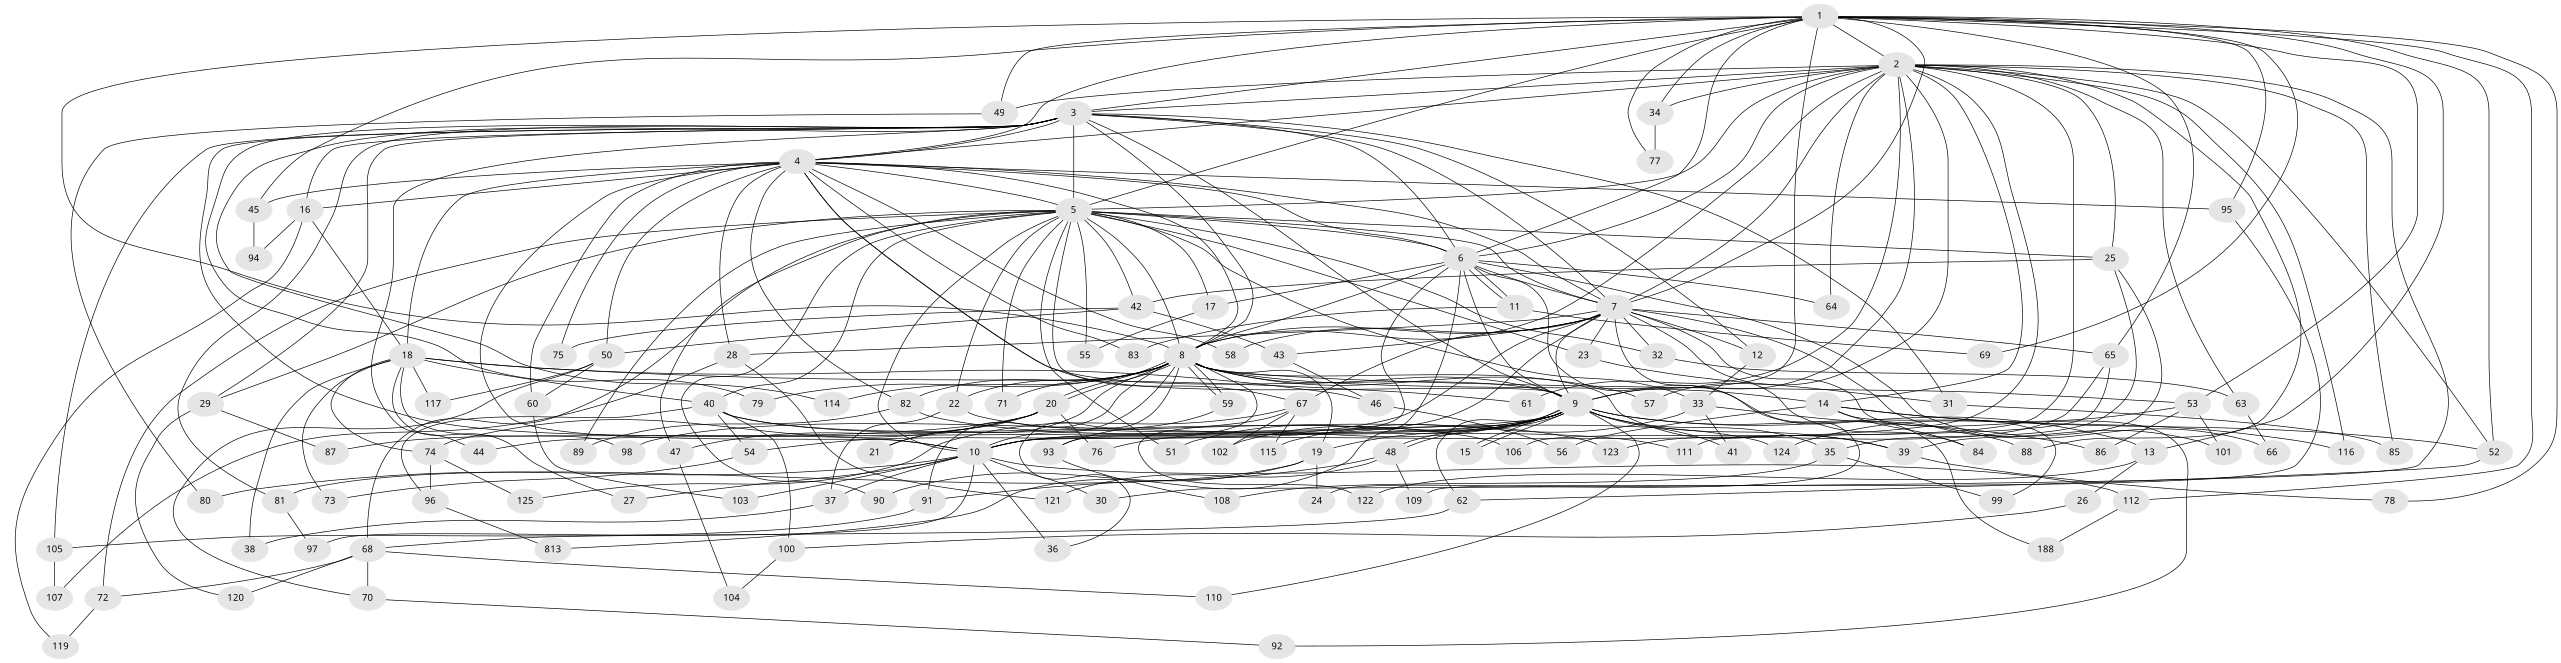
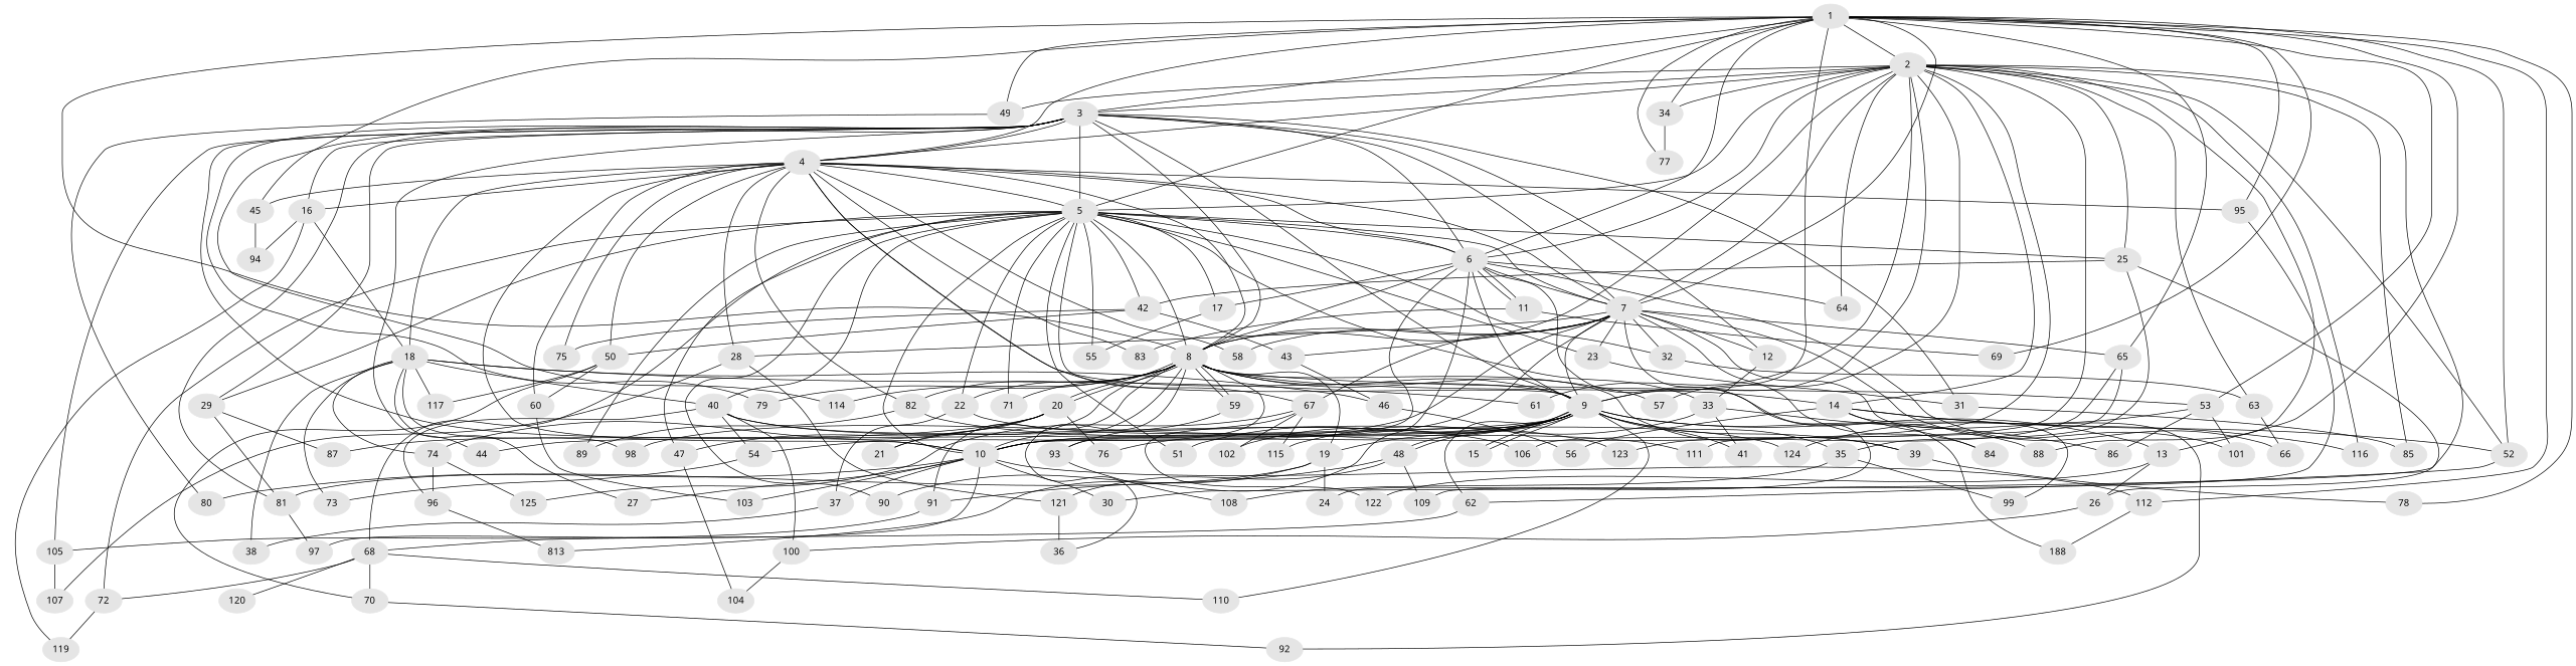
  graph {
    fontname="Noto Sans"
    node [color=gray90 fontname="Noto Sans" style=filled]
    edge [fontname="Noto Sans"]
    1
    2
    3
    4
    5
    6
    7
    8
    9
    13
    34
    45
    49
    53
    65
    69
    77
    78
    95
    112
    52
    10
    14
    25
    30
    57
    61
    63
    64
    85
    88
    106
    116
    12
    16
    29
    31
    44
    79
    81
    105
    114
    18
    28
    50
    58
    60
    67
    75
    82
    83
    17
    22
    23
    32
    33
    40
    42
    47
    51
    55
    68
    71
    72
    89
    90
    11
    66
    n69 [label=813]
    n70 [label=188]
    24
    43
    54
    84
    92
    101
    19
    20
    21
    36
    39
    59
    91
    93
    15
    35
    41
    48
    62
    76
    98
    102
    110
    27
    37
    80
    97
    103
    26
    122
    94
    124
    86
    123
    111
    109
    56
    99
    119
    87
    120
    107
    38
    46
    73
    74
    117
    121
    70
    115
    125
    100
    96
    104
    108
    1 -- 2
    1 -- 3
    1 -- 4
    1 -- 5
    1 -- 6
    1 -- 7
    1 -- 8
    1 -- 9
    1 -- 13
    1 -- 34
    1 -- 45
    1 -- 49
    1 -- 53
    1 -- 65
    1 -- 69
    1 -- 77
    1 -- 78
    1 -- 95
    1 -- 112
    1 -- 52
    2 -- 3
    2 -- 4
    2 -- 5
    2 -- 6
    2 -- 7
    2 -- 8
    2 -- 9
    2 -- 34
    2 -- 49
    2 -- 52
    2 -- 10
    2 -- 14
    2 -- 25
    2 -- 30
    2 -- 57
    2 -- 61
    2 -- 63
    2 -- 64
    2 -- 85
    2 -- 88
    2 -- 106
    2 -- 116
    3 -- 4
    3 -- 5
    3 -- 6
    3 -- 7
    3 -- 8
    3 -- 9
    3 -- 10
    3 -- 12
    3 -- 16
    3 -- 29
    3 -- 31
    3 -- 44
    3 -- 79
    3 -- 81
    3 -- 105
    3 -- 114
    4 -- 5
    4 -- 6
    4 -- 7
    4 -- 8
    4 -- 9
    4 -- 45
    4 -- 95
    4 -- 10
    4 -- 16
    4 -- 18
    4 -- 28
    4 -- 50
    4 -- 58
    4 -- 60
    4 -- 67
    4 -- 75
    4 -- 82
    4 -- 83
    5 -- 6
    5 -- 7
    5 -- 8
    5 -- 9
    5 -- 10
    5 -- 25
    5 -- 29
    5 -- 17
    5 -- 22
    5 -- 23
    5 -- 32
    5 -- 33
    5 -- 40
    5 -- 42
    5 -- 47
    5 -- 51
    5 -- 55
    5 -- 68
    5 -- 71
    5 -- 72
    5 -- 89
    5 -- 90
    6 -- 7
    6 -- 8
    6 -- 9
    6 -- 10
    6 -- 64
    6 -- 17
    6 -- 11
    6 -- 11
    6 -- 66
    6 -- n69
    6 -- n70
    7 -- 8
    7 -- 9
    7 -- 65
    7 -- 10
    7 -- 12
    7 -- 28
    7 -- 58
    7 -- 67
    7 -- 23
    7 -- 32
    7 -- 24
    7 -- 43
    7 -- 54
    7 -- 84
    7 -- 92
    7 -- 101
    8 -- 9
    8 -- 53
    8 -- 10
    8 -- 14
    8 -- 57
    8 -- 79
    8 -- 114
    8 -- 82
    8 -- 22
    8 -- 71
    8 -- 19
    8 -- 20
    8 -- 20
    8 -- 21
    8 -- 36
    8 -- 39
    8 -- 59
    8 -- 59
    8 -- 91
    8 -- 93
    9 -- 13
    9 -- 10
    9 -- 88
    9 -- 44
    9 -- 51
    9 -- 19
    9 -- 39
    9 -- 15
    9 -- 15
    9 -- 35
    9 -- 41
    9 -- 48
    9 -- 48
    9 -- 62
    9 -- 76
    9 -- 98
    9 -- 102
    9 -- 110
    13 -- 26
    13 -- 122
    34 -- 77
    45 -- 94
    49 -- 80
    53 -- 101
    53 -- 124
    53 -- 86
    65 -- 123
    65 -- 111
    95 -- 109
    112 -- n70
    52 -- 62
    10 -- 112
    10 -- 30
-   10 -- 36
+   121 -- 36
    10 -- 27
    10 -- 37
    10 -- 80
    10 -- 97
    10 -- 103
    14 -- 52
    14 -- 116
    14 -- 84
    14 -- 56
    14 -- 99
    25 -- 42
    25 -- 35
-   25 -- 39
+   25 -- 26
    63 -- 66
    12 -- 33
    16 -- 18
    16 -- 94
    16 -- 119
    29 -- 87
-   29 -- 120
+   29 -- 81
    31 -- 85
    81 -- 97
    105 -- 107
    18 -- 61
    18 -- 40
    18 -- 98
    18 -- 27
    18 -- 38
    18 -- 46
    18 -- 73
    18 -- 74
    18 -- 117
    28 -- 107
    28 -- 121
    50 -- 60
    50 -- 117
    50 -- 70
    60 -- 103
    67 -- 102
    67 -- 122
    67 -- 115
    67 -- 125
    82 -- 89
    82 -- 111
    17 -- 55
    22 -- 37
    22 -- 124
    23 -- 31
    32 -- 63
    33 -- 41
    33 -- 86
    33 -- 115
    40 -- 106
    40 -- 54
    40 -- 123
    40 -- 100
    40 -- 96
    42 -- 50
    42 -- 75
    42 -- 43
    47 -- 104
    68 -- 72
    68 -- 110
    68 -- 120
    68 -- 70
    72 -- 119
    11 -- 69
    11 -- 83
    43 -- 46
    54 -- 73
    19 -- 81
    19 -- 90
    19 -- 24
    20 -- 47
    20 -- 21
    20 -- 76
    20 -- 87
    20 -- 74
    39 -- 78
    59 -- 93
    91 -- 105
    93 -- 108
    35 -- 99
    35 -- 108
    48 -- 91
    48 -- 109
    48 -- 121
    62 -- 68
    37 -- 38
    26 -- 100
    46 -- 56
    74 -- 125
    74 -- 96
    70 -- 92
    100 -- 104
    96 -- n69
  }
